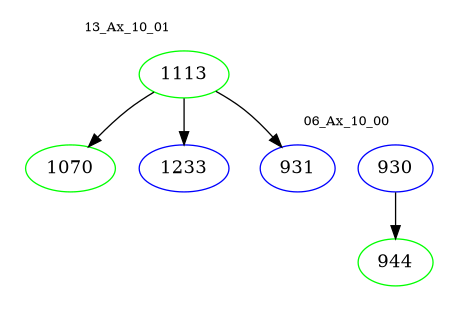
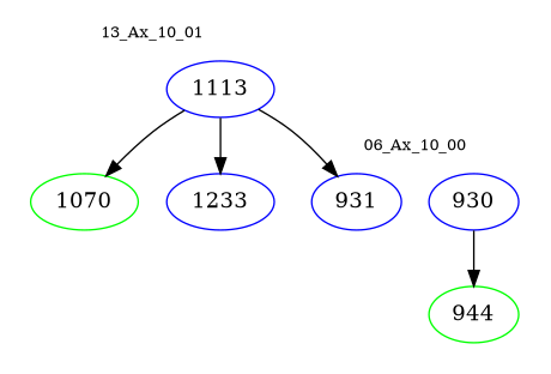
  digraph {
    node [color=blue]
    edge [color=black]
    n1 [label=930]
    n2 [color=green label=944]
    n3 [label=931]
-   n4 [color=green label=1113]
+   n4 [label=1113]
    n5 [color=green label=1070]
    n6 [label=1233]
    subgraph cluster_1 {
      color=white
      fontsize=10
      label="06_Ax_10_00"
      n1
      n2
      n3
    }
    subgraph cluster_2 {
      color=white
      fontsize=10
      label="13_Ax_10_01"
      n4
      n5
      n6
    }
    n1 -> n2
    n4 -> n3
    n4 -> n5
    n4 -> n6
  }
